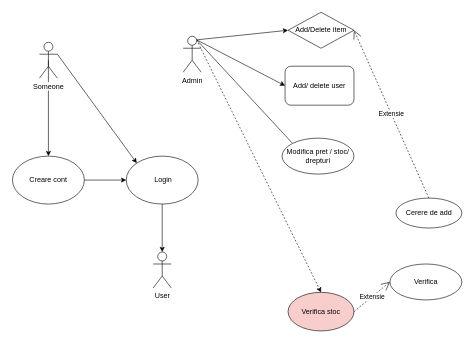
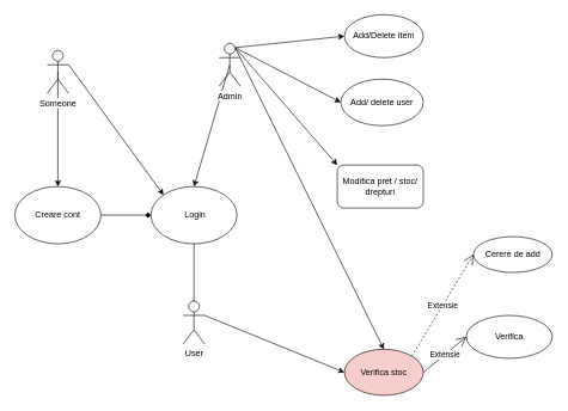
  <mxCell id="0" />
  <mxCell id="1" parent="0" />
+ <mxCell id="2" style="edgeStyle=none;rounded=0;orthogonalLoop=1;jettySize=auto;html=1;exitX=0.5;exitY=0.5;exitDx=0;exitDy=0;exitPerimeter=0;entryX=0.5;entryY=0;entryDx=0;entryDy=0;" edge="1" parent="1" source="7" target="20"><mxGeometry relative="1" as="geometry" /></mxCell>
  <mxCell id="3" style="edgeStyle=none;rounded=0;orthogonalLoop=1;jettySize=auto;html=1;exitX=0.75;exitY=0.1;exitDx=0;exitDy=0;exitPerimeter=0;entryX=0;entryY=0.5;entryDx=0;entryDy=0;" edge="1" parent="1" source="7" target="10"><mxGeometry relative="1" as="geometry" /></mxCell>
  <mxCell id="4" style="edgeStyle=none;rounded=0;orthogonalLoop=1;jettySize=auto;html=1;exitX=0.75;exitY=0.1;exitDx=0;exitDy=0;exitPerimeter=0;entryX=0;entryY=0.5;entryDx=0;entryDy=0;" edge="1" parent="1" source="7" target="12"><mxGeometry relative="1" as="geometry" /></mxCell>
- <mxCell id="5" style="edgeStyle=none;rounded=0;orthogonalLoop=1;jettySize=auto;html=1;exitX=0.75;exitY=0.1;exitDx=0;exitDy=0;exitPerimeter=0;entryX=0;entryY=0;entryDx=0;entryDy=0;endArrow=none;" edge="1" parent="1" source="7" target="15"><mxGeometry relative="1" as="geometry" /></mxCell>
- <mxCell id="6" style="edgeStyle=none;rounded=0;orthogonalLoop=1;jettySize=auto;html=1;exitX=0.75;exitY=0.1;exitDx=0;exitDy=0;exitPerimeter=0;entryX=0.5;entryY=0;entryDx=0;entryDy=0;dashed=1;" edge="1" parent="1" source="7" target="11"><mxGeometry relative="1" as="geometry" /></mxCell>
+ <mxCell id="5" style="edgeStyle=none;rounded=0;orthogonalLoop=1;jettySize=auto;html=1;exitX=0.75;exitY=0.1;exitDx=0;exitDy=0;exitPerimeter=0;entryX=0;entryY=0;entryDx=0;entryDy=0;" edge="1" parent="1" source="7" target="15"><mxGeometry relative="1" as="geometry" /></mxCell>
+ <mxCell id="6" style="edgeStyle=none;rounded=0;orthogonalLoop=1;jettySize=auto;html=1;exitX=0.75;exitY=0.1;exitDx=0;exitDy=0;exitPerimeter=0;entryX=0.5;entryY=0;entryDx=0;entryDy=0;" edge="1" parent="1" source="7" target="11"><mxGeometry relative="1" as="geometry" /></mxCell>
  <mxCell id="7" value="Admin" style="shape=umlActor;verticalLabelPosition=bottom;labelBackgroundColor=#ffffff;verticalAlign=top;html=1;outlineConnect=0;" vertex="1" parent="1"><mxGeometry x="304.86" y="60" width="30" height="60" as="geometry" /></mxCell>
+ <mxCell id="8" style="edgeStyle=none;rounded=0;orthogonalLoop=1;jettySize=auto;html=1;exitX=1;exitY=0.333;exitDx=0;exitDy=0;exitPerimeter=0;entryX=0;entryY=0.5;entryDx=0;entryDy=0;" edge="1" parent="1" source="9" target="11"><mxGeometry relative="1" as="geometry" /></mxCell>
  <mxCell id="9" value="User" style="shape=umlActor;verticalLabelPosition=bottom;labelBackgroundColor=#ffffff;verticalAlign=top;html=1;outlineConnect=0;" vertex="1" parent="1"><mxGeometry x="254.86" y="420" width="30" height="60" as="geometry" /></mxCell>
- <mxCell id="10" value="Add/Delete item" style="rhombus;whiteSpace=wrap;html=1;" vertex="1" parent="1"><mxGeometry x="479.86" y="20" width="110" height="60" as="geometry" /></mxCell>
+ <mxCell id="10" value="Add/Delete item" style="ellipse;whiteSpace=wrap;html=1;" vertex="1" parent="1"><mxGeometry x="479.86" y="20" width="110" height="60" as="geometry" /></mxCell>
  <mxCell id="11" value="Verifica stoc" style="ellipse;whiteSpace=wrap;html=1;fillColor=#f8cecc;" vertex="1" parent="1"><mxGeometry x="479.86" y="487.29" width="110" height="64.43" as="geometry" /></mxCell>
- <mxCell id="12" value="Add/ delete user" style="whiteSpace=wrap;html=1;rounded=1;" vertex="1" parent="1"><mxGeometry x="474.86" y="110" width="115" height="65" as="geometry" /></mxCell>
+ <mxCell id="12" value="Add/ delete user" style="ellipse;whiteSpace=wrap;html=1;" vertex="1" parent="1"><mxGeometry x="474.86" y="110" width="115" height="65" as="geometry" /></mxCell>
  <mxCell id="13" value="Verifica" style="ellipse;whiteSpace=wrap;html=1;" vertex="1" parent="1"><mxGeometry x="649.86" y="440" width="120" height="60" as="geometry" /></mxCell>
  <mxCell id="14" value="Cerere de add" style="ellipse;whiteSpace=wrap;html=1;" vertex="1" parent="1"><mxGeometry x="659.86" y="330" width="110" height="50" as="geometry" /></mxCell>
- <mxCell id="15" value="Modifica pret / stoc/ drepturi" style="ellipse;whiteSpace=wrap;html=1;" vertex="1" parent="1"><mxGeometry x="469.86" y="230" width="120" height="60" as="geometry" /></mxCell>
+ <mxCell id="15" value="Modifica pret / stoc/ drepturi" style="whiteSpace=wrap;html=1;rounded=1;" vertex="1" parent="1"><mxGeometry x="469.86" y="230" width="120" height="60" as="geometry" /></mxCell>
  <mxCell id="16" style="edgeStyle=none;rounded=0;orthogonalLoop=1;jettySize=auto;html=1;exitX=0.5;exitY=0.5;exitDx=0;exitDy=0;exitPerimeter=0;entryX=0.5;entryY=0;entryDx=0;entryDy=0;" edge="1" parent="1" source="18" target="25"><mxGeometry relative="1" as="geometry" /></mxCell>
  <mxCell id="17" style="edgeStyle=none;rounded=0;orthogonalLoop=1;jettySize=auto;html=1;exitX=1;exitY=0.333;exitDx=0;exitDy=0;exitPerimeter=0;entryX=0;entryY=0;entryDx=0;entryDy=0;" edge="1" parent="1" source="18" target="20"><mxGeometry relative="1" as="geometry" /></mxCell>
  <mxCell id="18" value="Someone" style="shape=umlActor;verticalLabelPosition=bottom;labelBackgroundColor=#ffffff;verticalAlign=top;html=1;outlineConnect=0;" vertex="1" parent="1"><mxGeometry x="65" y="70" width="30" height="60" as="geometry" /></mxCell>
- <mxCell id="19" style="edgeStyle=none;rounded=0;orthogonalLoop=1;jettySize=auto;html=1;exitX=0.5;exitY=1;exitDx=0;exitDy=0;entryX=0.5;entryY=0;entryDx=0;entryDy=0;entryPerimeter=0;" edge="1" parent="1" source="20" target="9"><mxGeometry relative="1" as="geometry" /></mxCell>
+ <mxCell id="19" style="edgeStyle=none;rounded=0;orthogonalLoop=1;jettySize=auto;html=1;exitX=0.5;exitY=1;exitDx=0;exitDy=0;entryX=0.5;entryY=0;entryDx=0;entryDy=0;entryPerimeter=0;endArrow=none;" edge="1" parent="1" source="20" target="9"><mxGeometry relative="1" as="geometry" /></mxCell>
  <mxCell id="20" value="&amp;nbsp;Login" style="ellipse;whiteSpace=wrap;html=1;" vertex="1" parent="1"><mxGeometry x="209.86" y="260" width="120" height="80" as="geometry" /></mxCell>
- <mxCell id="21" value="Extensie" style="endArrow=open;endSize=12;dashed=1;html=1;entryX=0;entryY=0.5;entryDx=0;entryDy=0;exitX=1;exitY=0.5;exitDx=0;exitDy=0;" edge="1" parent="1" source="11" target="13"><mxGeometry width="160" relative="1" as="geometry"><mxPoint x="599.86" y="518.79" as="sourcePoint" /><mxPoint x="759.86" y="518.79" as="targetPoint" /></mxGeometry></mxCell>
- <mxCell id="23" value="Extensie" style="endArrow=open;endSize=12;dashed=1;html=1;entryX=1;entryY=0.5;entryDx=0;entryDy=0;exitX=0.5;exitY=0;exitDx=0;exitDy=0;" edge="1" parent="1" source="14" target="10"><mxGeometry width="160" relative="1" as="geometry"><mxPoint x="709.72" y="330" as="sourcePoint" /><mxPoint x="869.72" y="330" as="targetPoint" /></mxGeometry></mxCell>
- <mxCell id="24" style="edgeStyle=none;rounded=0;orthogonalLoop=1;jettySize=auto;html=1;exitX=1;exitY=0.5;exitDx=0;exitDy=0;entryX=0;entryY=0.5;entryDx=0;entryDy=0;" edge="1" parent="1" source="25" target="20"><mxGeometry relative="1" as="geometry" /></mxCell>
+ <mxCell id="21" value="Extensie" style="endArrow=open;endSize=12;dashed=0;html=1;entryX=0;entryY=0.5;entryDx=0;entryDy=0;exitX=1;exitY=0.5;exitDx=0;exitDy=0;" edge="1" parent="1" source="11" target="13"><mxGeometry width="160" relative="1" as="geometry"><mxPoint x="599.86" y="518.79" as="sourcePoint" /><mxPoint x="759.86" y="518.79" as="targetPoint" /></mxGeometry></mxCell>
+ <mxCell id="22" value="Extensie" style="endArrow=open;endSize=12;dashed=1;html=1;entryX=0;entryY=0.5;entryDx=0;entryDy=0;exitX=1;exitY=0;exitDx=0;exitDy=0;" edge="1" parent="1" source="11" target="14"><mxGeometry width="160" relative="1" as="geometry"><mxPoint x="569.86" y="499.995" as="sourcePoint" /><mxPoint x="629.86" y="450.49" as="targetPoint" /></mxGeometry></mxCell>
+ <mxCell id="24" style="edgeStyle=none;rounded=0;orthogonalLoop=1;jettySize=auto;html=1;exitX=1;exitY=0.5;exitDx=0;exitDy=0;entryX=0;entryY=0.5;entryDx=0;entryDy=0;endArrow=diamond;" edge="1" parent="1" source="25" target="20"><mxGeometry relative="1" as="geometry" /></mxCell>
  <mxCell id="25" value="Creare cont" style="ellipse;whiteSpace=wrap;html=1;" vertex="1" parent="1"><mxGeometry x="20" y="260" width="120" height="80" as="geometry" /></mxCell>
